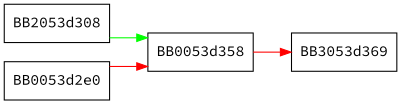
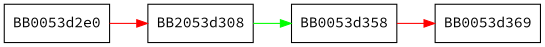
  digraph {
    fontname="Source Code Pro"
    rankdir=LR
    splines=ortho
    node [fontname="Source Code Pro" shape=box]
    edge [color=red fontname="Source Code Pro"]
    n1 [label=BB2053d308]
    BB0053d2e0
    BB0053d358
-   BB0053d369 [label=BB3053d369]
+   BB0053d369
    n1 -> BB0053d358 [color=green]
-   BB0053d2e0 -> BB0053d358
+   BB0053d2e0 -> n1
    BB0053d358 -> BB0053d369
  }
